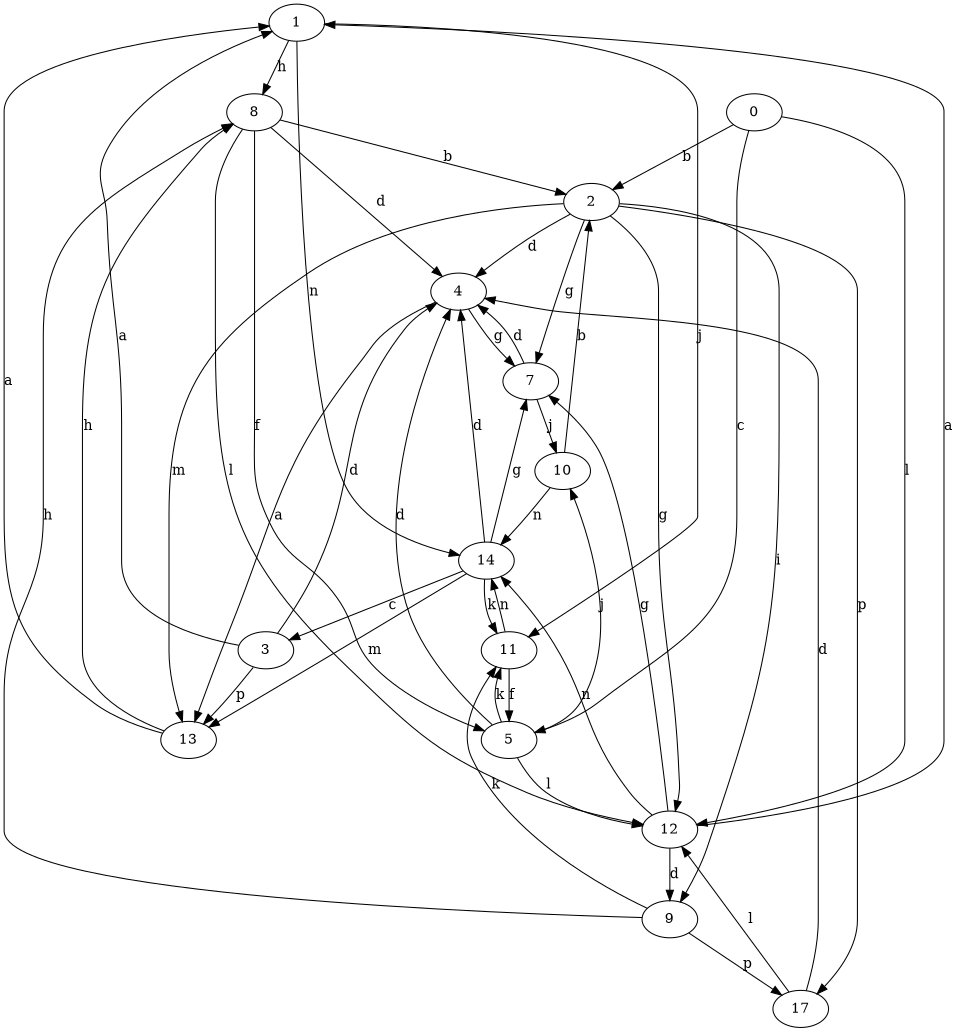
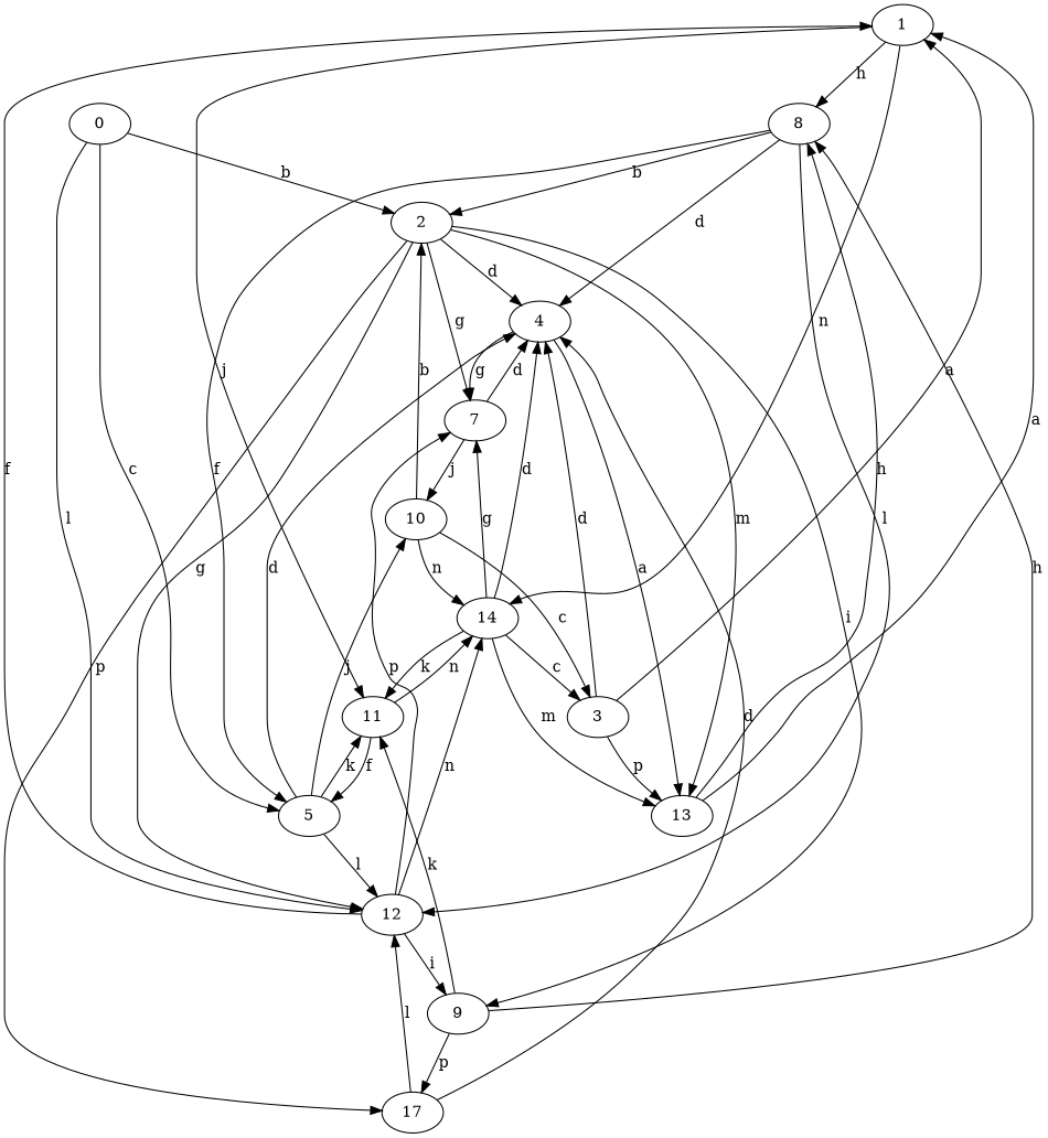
  strict digraph {
    1
    8
    14
    11
    2
    4
    12
    5
    10
    3
    7
    13
    9
    17
    0
    1 -> 8 [label=h]
    1 -> 14 [label=n]
    1 -> 11 [label=j]
    8 -> 2 [label=b]
    8 -> 4 [label=d]
    8 -> 12 [label=l]
    8 -> 5 [label=f]
    14 -> 11 [label=k]
    14 -> 4 [label=d]
    14 -> 3 [label=c]
    14 -> 7 [label=g]
    14 -> 13 [label=m]
    11 -> 14 [label=n]
    11 -> 5 [label=f]
    2 -> 4 [label=d]
    2 -> 12 [label=g]
    2 -> 7 [label=g]
    2 -> 13 [label=m]
    2 -> 9 [label=i]
    2 -> 17 [label=p]
    4 -> 7 [label=g]
    4 -> 13 [label=a]
-   12 -> 1 [label=a]
+   12 -> 1 [label=f]
    12 -> 14 [label=n]
-   12 -> 7 [label=g]
-   12 -> 9 [label=d]
+   12 -> 7 [label=p]
+   12 -> 9 [label=i]
    5 -> 11 [label=k]
    5 -> 4 [label=d]
    5 -> 12 [label=l]
    5 -> 10 [label=j]
    10 -> 14 [label=n]
    10 -> 2 [label=b]
+   10 -> 3 [label=c]
    3 -> 1 [label=a]
    3 -> 4 [label=d]
    3 -> 13 [label=p]
    7 -> 4 [label=d]
    7 -> 10 [label=j]
    13 -> 1 [label=a]
    13 -> 8 [label=h]
    9 -> 8 [label=h]
    9 -> 11 [label=k]
    9 -> 17 [label=p]
    17 -> 4 [label=d]
    17 -> 12 [label=l]
    0 -> 2 [label=b]
    0 -> 12 [label=l]
    0 -> 5 [label=c]
  }
